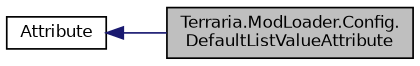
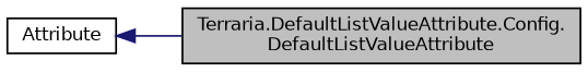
  digraph {
    rankdir=LR
    node [color=black fontname=Helvetica fontsize=10 shape=record style=filled]
-   n1 [fillcolor=grey75 fontcolor=black height=0.2 label="Terraria.ModLoader.Config.\lDefaultListValueAttribute" width=0.4]
+   n1 [fillcolor=grey75 fontcolor=black height=0.2 label="Terraria.DefaultListValueAttribute.Config.\lDefaultListValueAttribute" width=0.4]
    n2 [fillcolor=white height=0.2 label=Attribute width=0.4]
    n2 -> n1 [color=midnightblue dir=back fontname=Helvetica fontsize=10 labelfontname=Helvetica labelfontsize=10 style=solid]
  }
